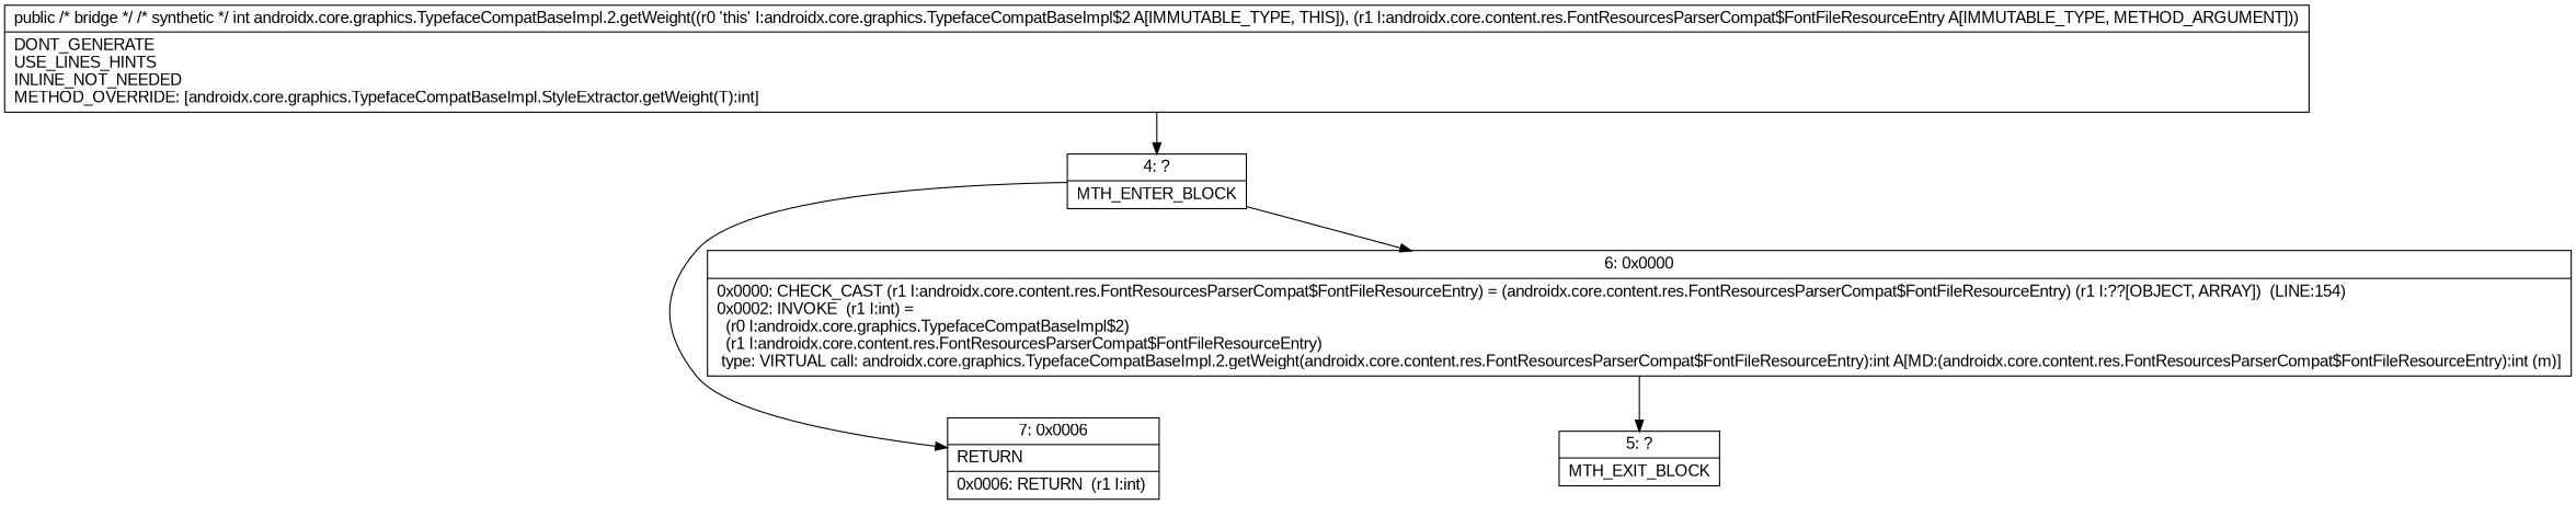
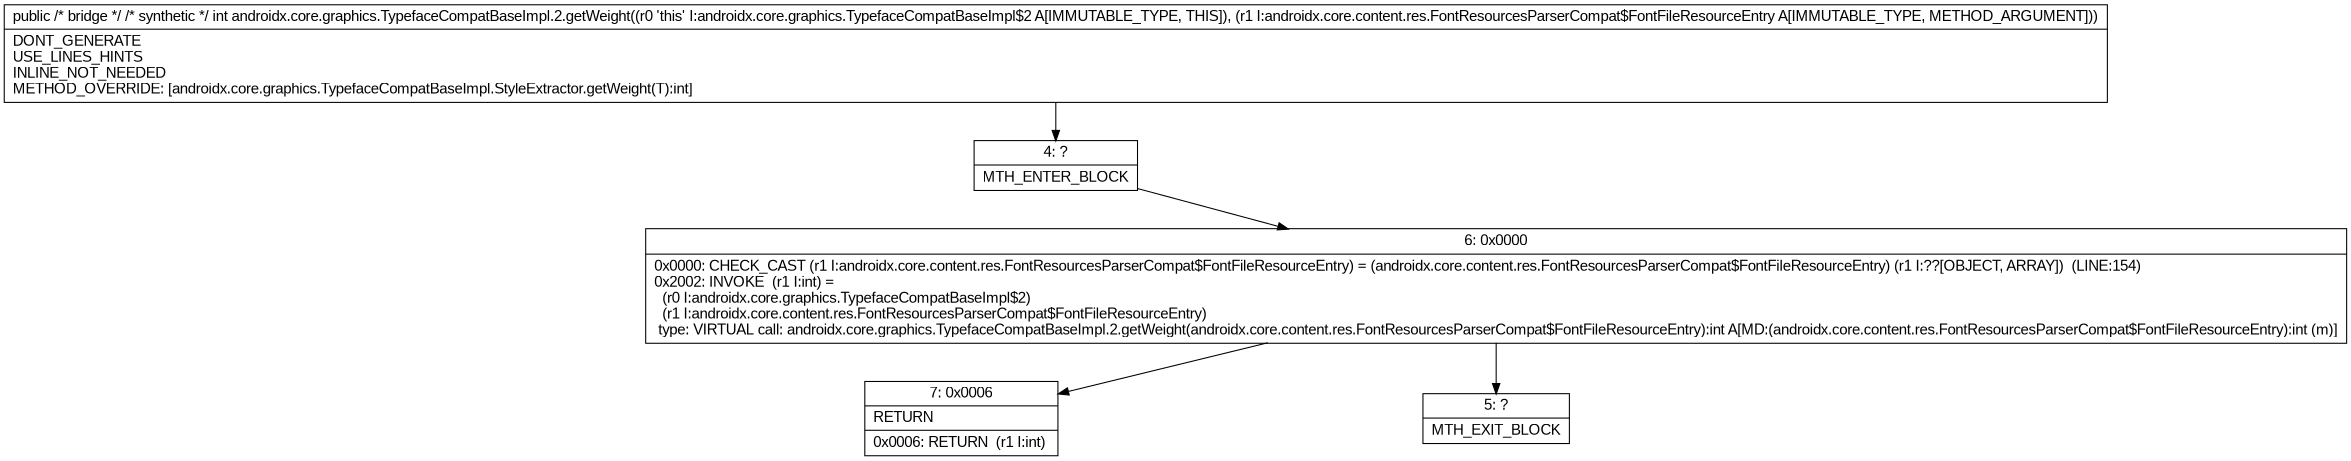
  digraph {
    fontname="Liberation Sans"
    node [fontname="Liberation Sans" shape=record]
    edge [fontname="Liberation Sans"]
    n1 [label="{4\:\ ?|MTH_ENTER_BLOCK\l}"]
-   n2 [label="{6\:\ 0x0000|0x0000: CHECK_CAST (r1 I:androidx.core.content.res.FontResourcesParserCompat$FontFileResourceEntry) = (androidx.core.content.res.FontResourcesParserCompat$FontFileResourceEntry) (r1 I:??[OBJECT, ARRAY])  (LINE:154)\l0x0002: INVOKE  (r1 I:int) = \l  (r0 I:androidx.core.graphics.TypefaceCompatBaseImpl$2)\l  (r1 I:androidx.core.content.res.FontResourcesParserCompat$FontFileResourceEntry)\l type: VIRTUAL call: androidx.core.graphics.TypefaceCompatBaseImpl.2.getWeight(androidx.core.content.res.FontResourcesParserCompat$FontFileResourceEntry):int A[MD:(androidx.core.content.res.FontResourcesParserCompat$FontFileResourceEntry):int (m)]\l}"]
+   n2 [label="{6\:\ 0x0000|0x0000: CHECK_CAST (r1 I:androidx.core.content.res.FontResourcesParserCompat$FontFileResourceEntry) = (androidx.core.content.res.FontResourcesParserCompat$FontFileResourceEntry) (r1 I:??[OBJECT, ARRAY])  (LINE:154)\l0x2002: INVOKE  (r1 I:int) = \l  (r0 I:androidx.core.graphics.TypefaceCompatBaseImpl$2)\l  (r1 I:androidx.core.content.res.FontResourcesParserCompat$FontFileResourceEntry)\l type: VIRTUAL call: androidx.core.graphics.TypefaceCompatBaseImpl.2.getWeight(androidx.core.content.res.FontResourcesParserCompat$FontFileResourceEntry):int A[MD:(androidx.core.content.res.FontResourcesParserCompat$FontFileResourceEntry):int (m)]\l}"]
    n3 [label="{7\:\ 0x0006|RETURN\l|0x0006: RETURN  (r1 I:int) \l}"]
    n4 [label="{5\:\ ?|MTH_EXIT_BLOCK\l}"]
    n5 [label="{public \/* bridge *\/ \/* synthetic *\/ int androidx.core.graphics.TypefaceCompatBaseImpl.2.getWeight((r0 'this' I:androidx.core.graphics.TypefaceCompatBaseImpl$2 A[IMMUTABLE_TYPE, THIS]), (r1 I:androidx.core.content.res.FontResourcesParserCompat$FontFileResourceEntry A[IMMUTABLE_TYPE, METHOD_ARGUMENT]))  | DONT_GENERATE\lUSE_LINES_HINTS\lINLINE_NOT_NEEDED\lMETHOD_OVERRIDE: [androidx.core.graphics.TypefaceCompatBaseImpl.StyleExtractor.getWeight(T):int]\l}"]
    n1 -> n2
-   n1 -> n3
+   n2 -> n3
    n2 -> n4
    n5 -> n1
  }
